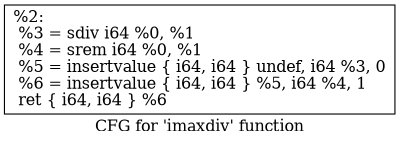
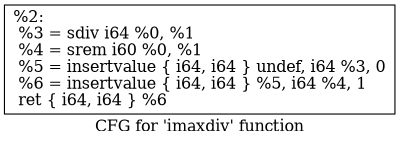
  digraph {
    label="CFG for 'imaxdiv' function"
-   n1 [label="{%2:\l  %3 = sdiv i64 %0, %1\l  %4 = srem i64 %0, %1\l  %5 = insertvalue \{ i64, i64 \} undef, i64 %3, 0\l  %6 = insertvalue \{ i64, i64 \} %5, i64 %4, 1\l  ret \{ i64, i64 \} %6\l}" shape=record]
+   n1 [label="{%2:\l  %3 = sdiv i64 %0, %1\l  %4 = srem i60 %0, %1\l  %5 = insertvalue \{ i64, i64 \} undef, i64 %3, 0\l  %6 = insertvalue \{ i64, i64 \} %5, i64 %4, 1\l  ret \{ i64, i64 \} %6\l}" shape=record]
  }
